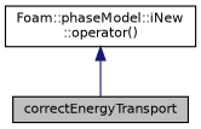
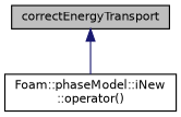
  digraph {
    rankdir=TB
    node [color=black fontname=Helvetica fontsize=10 shape=record]
    n1 [fillcolor=grey75 fontcolor=black height=0.2 label=correctEnergyTransport style=filled width=0.4]
    n2 [height=0.2 label="Foam::phaseModel::iNew\l::operator()" width=0.4]
-   n2 -> n1 [color=midnightblue dir=back fontname=Helvetica fontsize=10 labelfontname=Helvetica labelfontsize=10 style=solid]
+   n1 -> n2 [color=midnightblue dir=back fontname=Helvetica fontsize=10 labelfontname=Helvetica labelfontsize=10 style=solid]
  }
